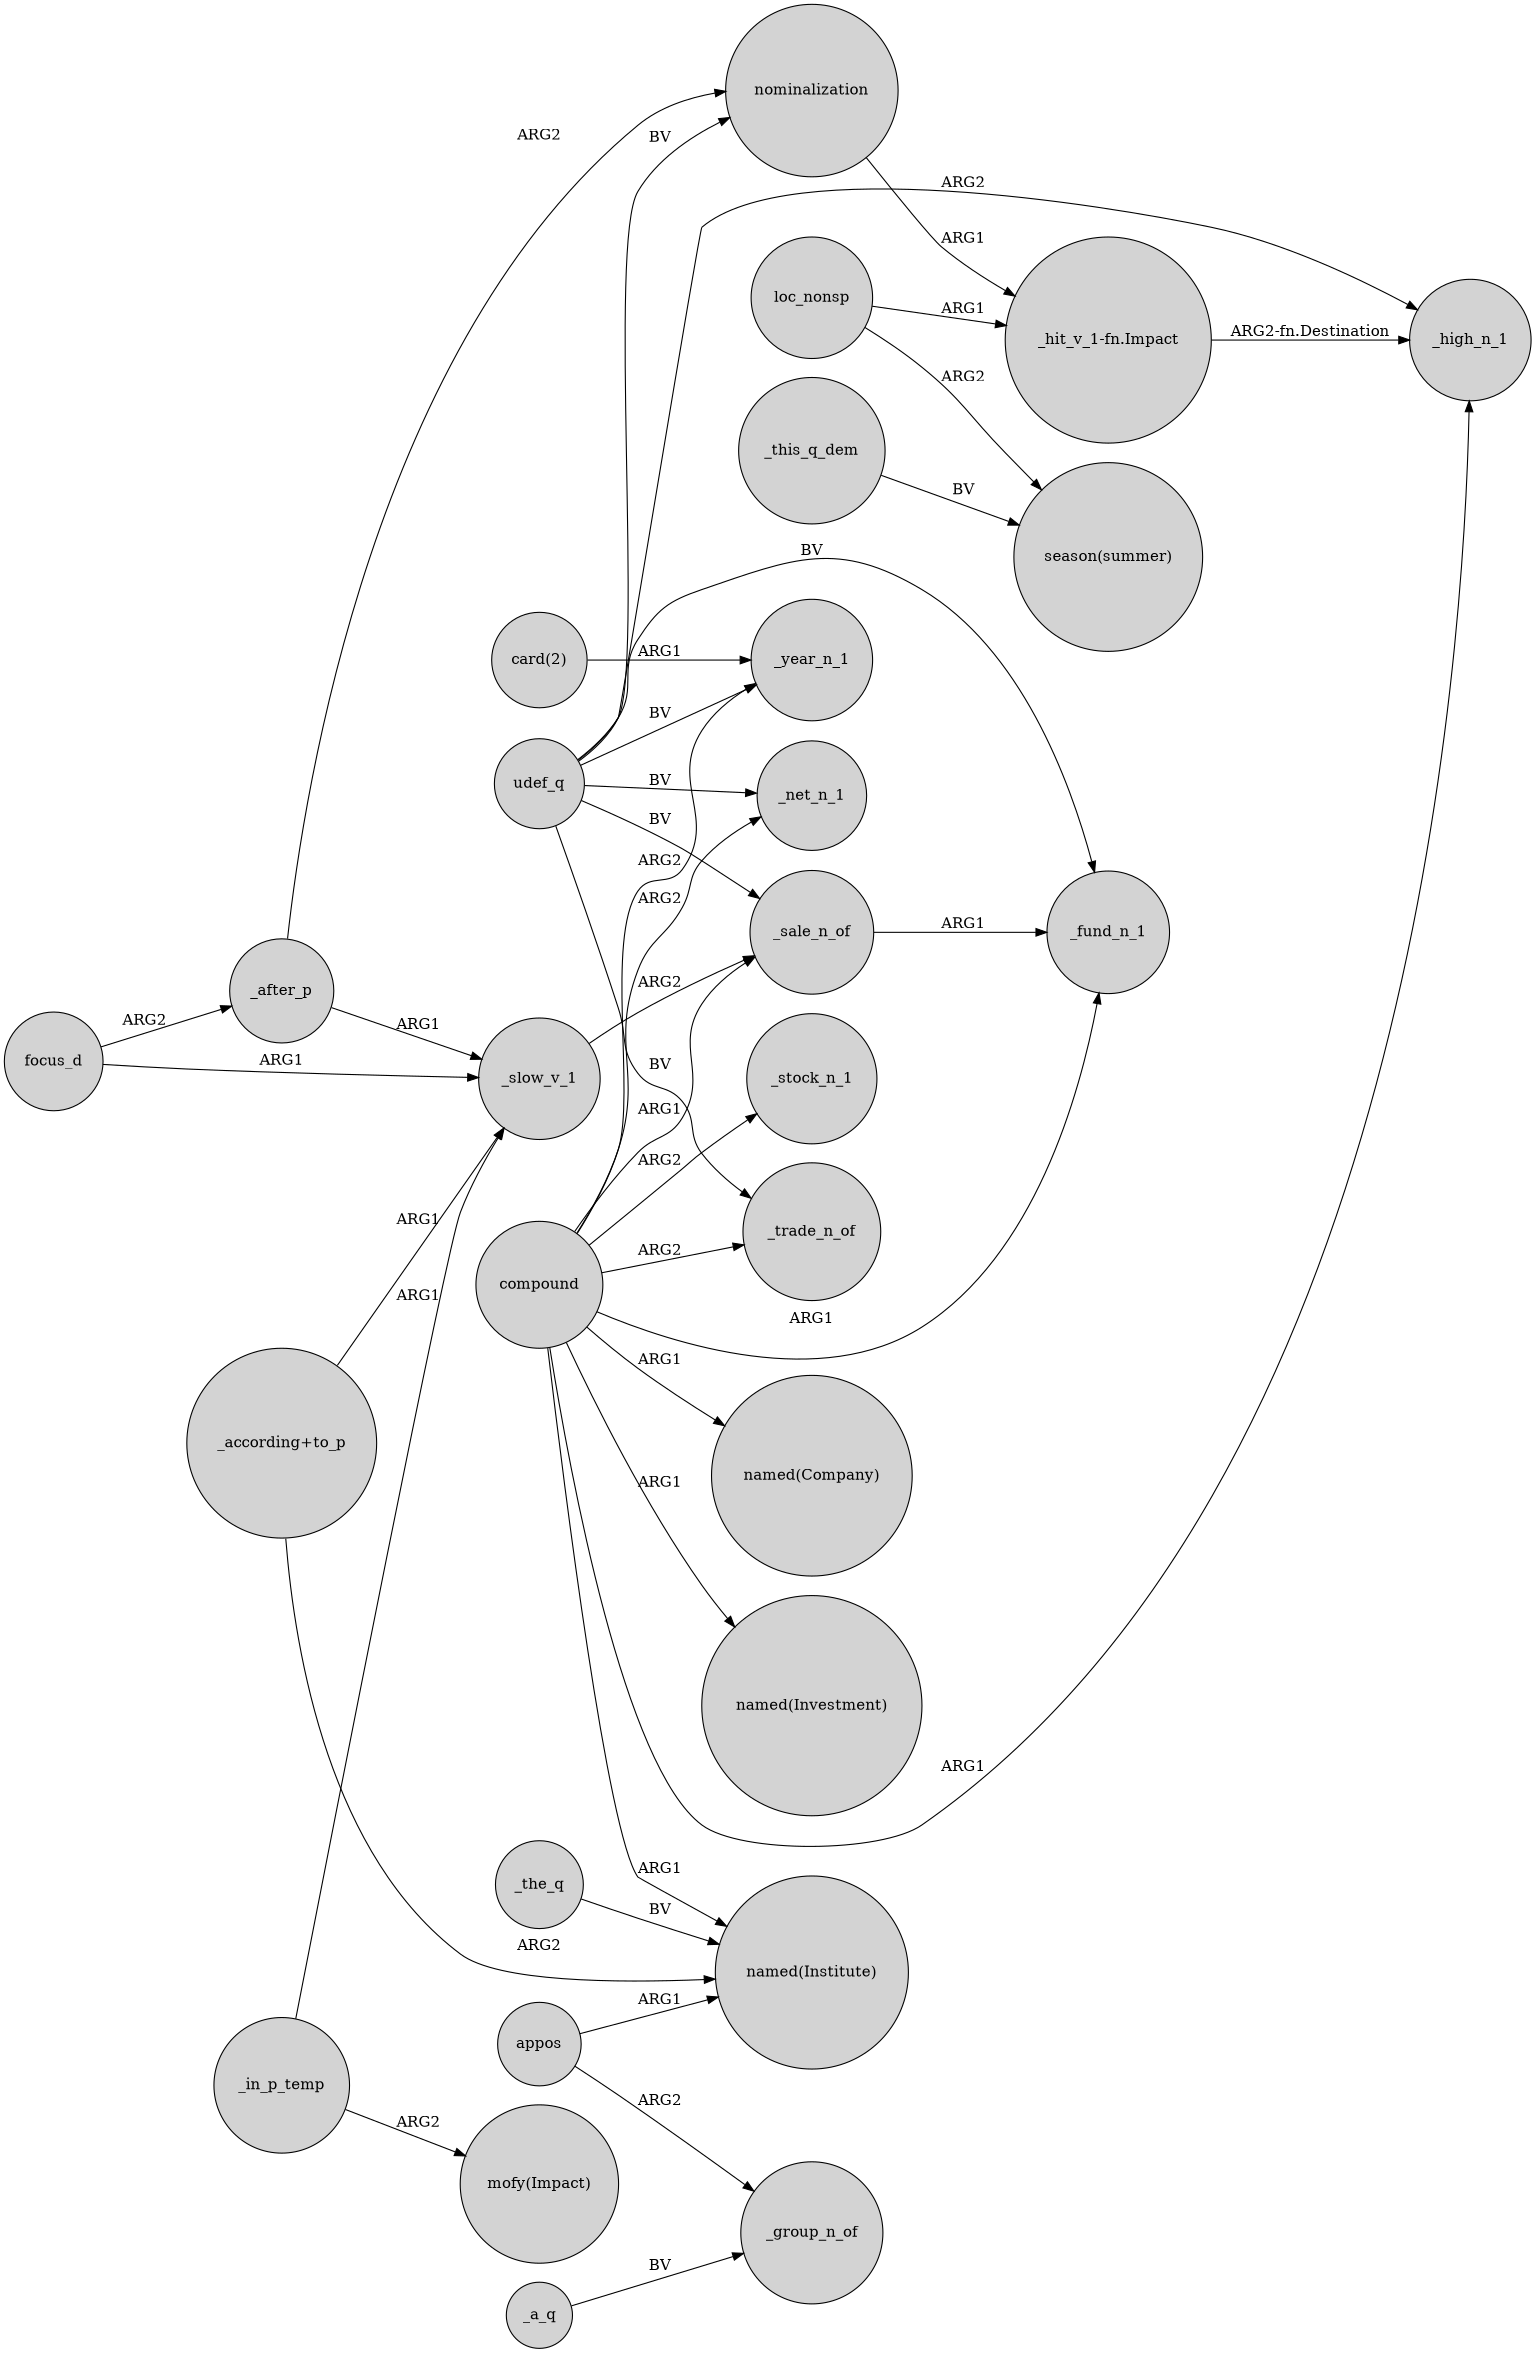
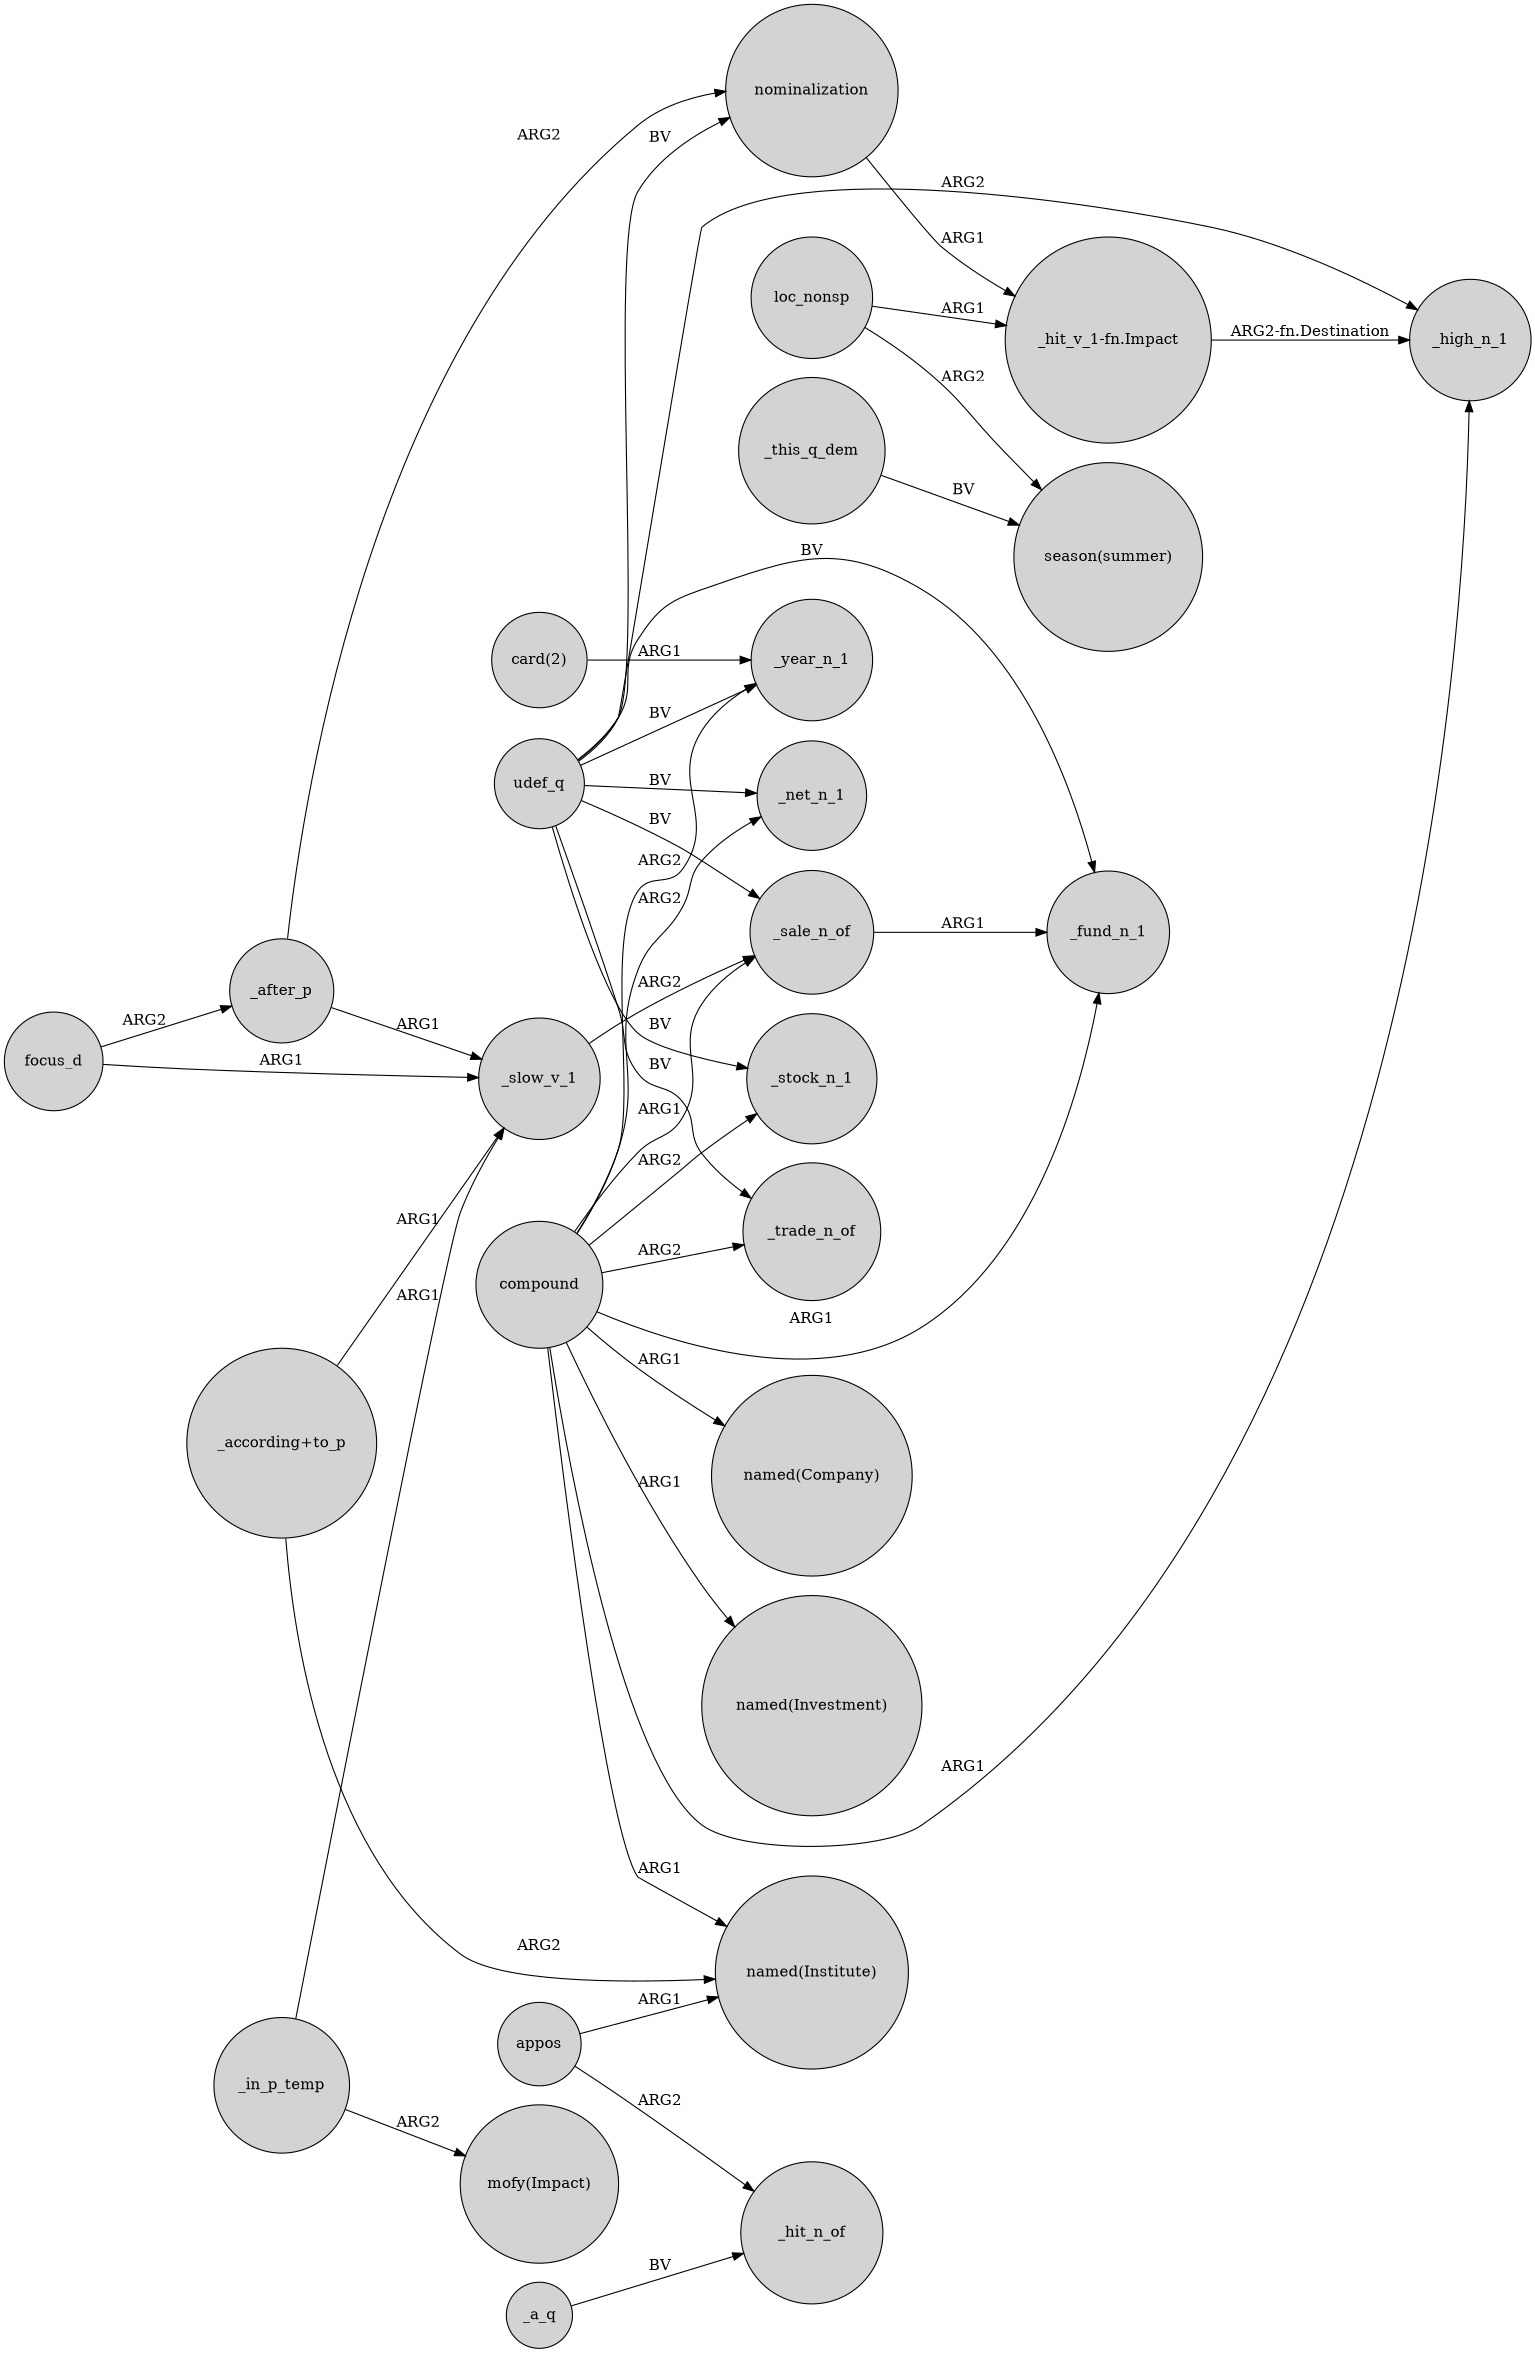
  digraph {
    rankdir=LR
    node [shape=circle style=filled]
    udef_q
    _trade_n_of
    _high_n_1
    _sale_n_of
    _fund_n_1
    _stock_n_1
    nominalization
    _year_n_1
    _net_n_1
    "_hit_v_1-fn.Impact"
    compound
    "named(Institute)"
    "named(Investment)"
    "named(Company)"
    "_according+to_p"
    _slow_v_1
    focus_d
    _after_p
    _this_q_dem
    "season(summer)"
    _in_p_temp
    n22 [label="mofy(Impact)"]
    loc_nonsp
-   _the_q
    "card(2)"
    appos
-   _group_n_of
+   _group_n_of [label=_hit_n_of]
    _a_q
    udef_q -> _trade_n_of [label=BV]
    udef_q -> _high_n_1 [label=ARG2]
    udef_q -> _sale_n_of [label=BV]
    udef_q -> _fund_n_1 [label=BV]
+   udef_q -> _stock_n_1 [label=BV]
    udef_q -> nominalization [label=BV]
    udef_q -> _year_n_1 [label=BV]
    udef_q -> _net_n_1 [label=BV]
    _sale_n_of -> _fund_n_1 [label=ARG1]
    nominalization -> "_hit_v_1-fn.Impact" [label=ARG1]
    "_hit_v_1-fn.Impact" -> _high_n_1 [label="ARG2-fn.Destination"]
    compound -> _trade_n_of [label=ARG2]
    compound -> _high_n_1 [label=ARG1]
    compound -> _sale_n_of [label=ARG1]
    compound -> _fund_n_1 [label=ARG1]
    compound -> _stock_n_1 [label=ARG2]
    compound -> _year_n_1 [label=ARG2]
    compound -> _net_n_1 [label=ARG2]
    compound -> "named(Institute)" [label=ARG1]
    compound -> "named(Investment)" [label=ARG1]
    compound -> "named(Company)" [label=ARG1]
    "_according+to_p" -> "named(Institute)" [label=ARG2]
    "_according+to_p" -> _slow_v_1 [label=ARG1]
    _slow_v_1 -> _sale_n_of [label=ARG2]
    focus_d -> _slow_v_1 [label=ARG1]
    focus_d -> _after_p [label=ARG2]
    _after_p -> nominalization [label=ARG2]
    _after_p -> _slow_v_1 [label=ARG1]
    _this_q_dem -> "season(summer)" [label=BV]
    _in_p_temp -> _slow_v_1 [label=ARG1]
    _in_p_temp -> n22 [label=ARG2]
    loc_nonsp -> "_hit_v_1-fn.Impact" [label=ARG1]
    loc_nonsp -> "season(summer)" [label=ARG2]
-   _the_q -> "named(Institute)" [label=BV]
    "card(2)" -> _year_n_1 [label=ARG1]
    appos -> "named(Institute)" [label=ARG1]
    appos -> _group_n_of [label=ARG2]
    _a_q -> _group_n_of [label=BV]
  }
